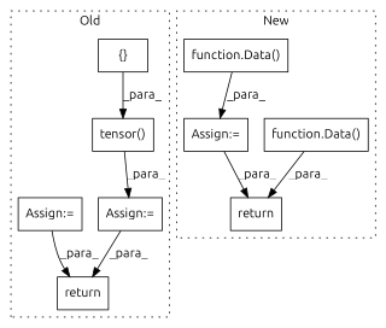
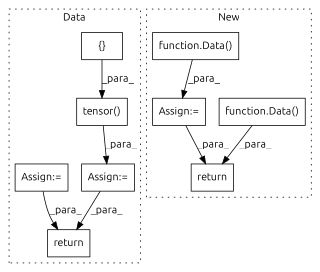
  digraph {
    fontname=Ubuntu
    node [a=75 l=3 shape=box fontname=Ubuntu]
    edge [fontname=Ubuntu]
    n1 [a=93 l=7 label=return s=1560]
    n2 [l="22,36" label="tensor()" s="1152,1355"]
    n3 [a=59 l="14,0" label="{}" s="1174,1344"]
    n4 [a=68 label="Assign:=" s=1546]
    n5 [a=68 label="Assign:=" s=1520]
    n6 [l=683 label="function.Data()" s=302]
    n7 [a=93 l=7 label=return s=2299]
    n8 [l=383 label="function.Data()" s=1621]
    n9 [a=68 label="Assign:=" s=1618]
    subgraph cluster_1 {
-     label=Old
+     label=Data
      style=dotted
      n1
      n2
      n3
      n4
      n5
    }
    subgraph cluster_2 {
      label=New
      style=dotted
      n6
      n7
      n8
      n9
    }
    n2 -> n4 [label=_para_]
    n3 -> n2 [label=_para_]
    n4 -> n1 [label=_para_]
    n5 -> n1 [label=_para_]
    n6 -> n7 [label=_para_]
    n8 -> n9 [label=_para_]
    n9 -> n7 [label=_para_]
  }
